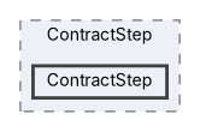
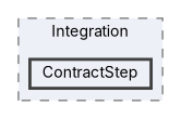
  digraph {
    compound=true
    fontname=Inter
    n1 [color=grey25 fillcolor="#edf0f7" fontname=Inter fontsize=10 height=0.2 label=ContractStep shape=box style="filled,bold" width=0.4]
    subgraph cluster_1 {
      bgcolor="#edf0f7"
      fontsize=10
-     label=ContractStep
+     label=Integration
      pencolor=grey50
      style="filled,dashed"
      n1
    }
  }
